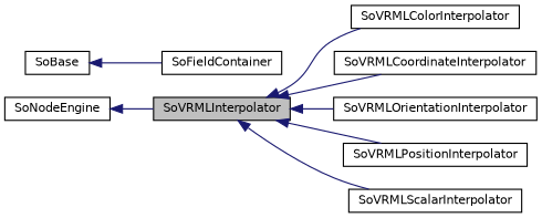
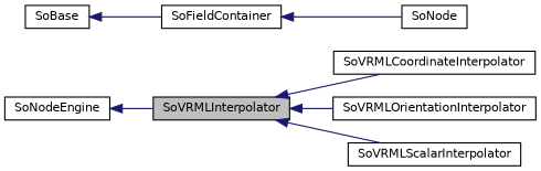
  digraph {
    rankdir=LR
    node [color=black fillcolor=white fontname=Helvetica fontsize=10 shape=record style=filled]
    edge [color=midnightblue dir=back fontname=Helvetica fontsize=10 labelfontname=Helvetica labelfontsize=10 style=solid]
    n1 [fillcolor=grey75 fontcolor=black height=0.2 label=SoVRMLInterpolator width=0.4]
-   n2 [height=0.2 label=SoVRMLColorInterpolator width=0.4]
    n3 [height=0.2 label=SoVRMLCoordinateInterpolator width=0.4]
    n4 [height=0.2 label=SoVRMLOrientationInterpolator width=0.4]
-   n5 [height=0.2 label=SoVRMLPositionInterpolator width=0.4]
    n6 [height=0.2 label=SoVRMLScalarInterpolator width=0.4]
    n7 [height=0.2 label=SoNodeEngine width=0.4]
+   n8 [height=0.2 label=SoNode width=0.4]
    n9 [height=0.2 label=SoFieldContainer width=0.4]
    n10 [height=0.2 label=SoBase width=0.4]
-   n1 -> n2
    n1 -> n3
    n1 -> n4
-   n1 -> n5
    n1 -> n6
    n7 -> n1
+   n9 -> n8
    n10 -> n9
  }
